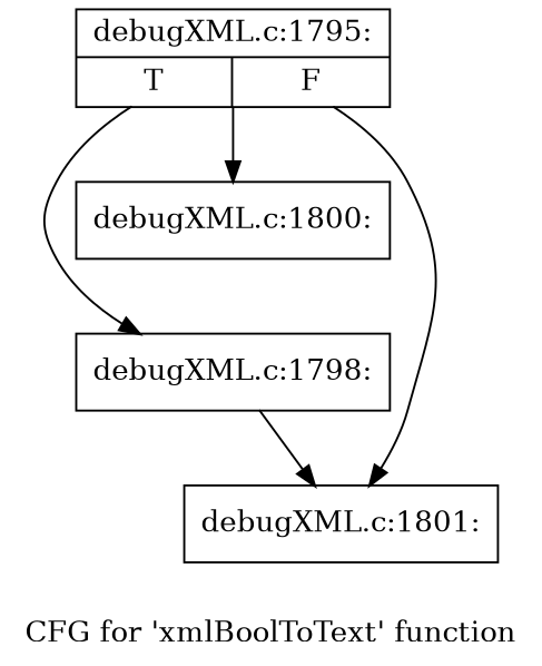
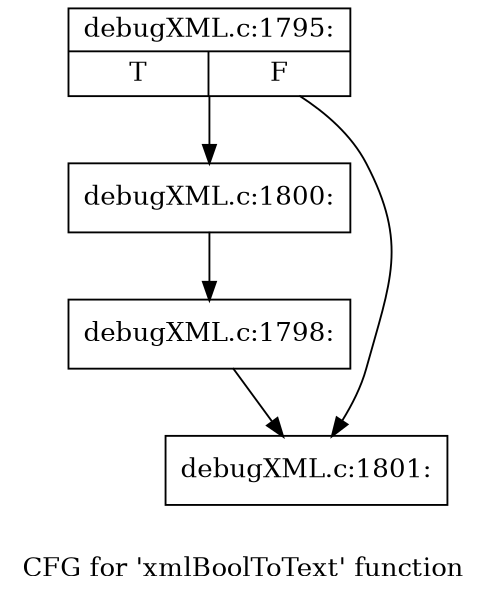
  digraph {
    label="CFG for 'xmlBoolToText' function"
    node [shape=record]
    n1 [label="{debugXML.c:1795:|{<s0>T|<s1>F}}"]
    n2 [label="{debugXML.c:1798:}"]
    n3 [label="{debugXML.c:1800:}"]
    n4 [label="{debugXML.c:1801:}"]
-   n1 -> n2
+   n3 -> n2
    n1 -> n3
    n1 -> n4
    n2 -> n4
  }
